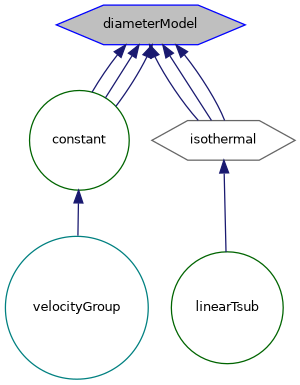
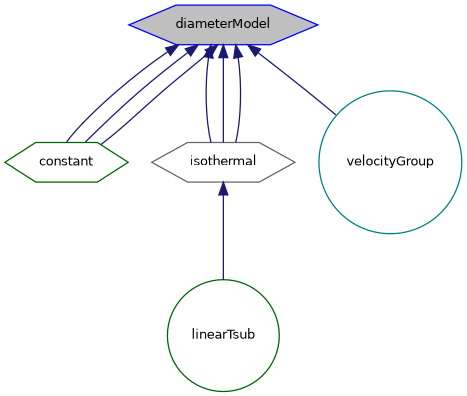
  digraph {
    node [color=darkgreen fontname=Helvetica fontsize=10 shape=hexagon]
    edge [color=midnightblue dir=back fontname=Helvetica fontsize=10 labelfontname=Helvetica labelfontsize=10 style=solid]
    n1 [color=blue fillcolor=grey75 fontcolor=black height=0.2 label=diameterModel style=filled width=0.4]
-   n2 [height=0.2 label=constant shape=circle width=0.4]
+   n2 [height=0.2 label=constant width=0.4]
    n3 [color=gray40 height=0.2 label=isothermal width=0.4]
    n4 [color=teal height=0.2 label=velocityGroup shape=circle width=0.4]
    n5 [height=0.2 label=linearTsub shape=circle width=0.4]
    n1 -> n2
    n1 -> n2
    n1 -> n2
    n1 -> n3
    n1 -> n3
    n1 -> n3
-   n2 -> n4
+   n1 -> n4
    n3 -> n5
  }
